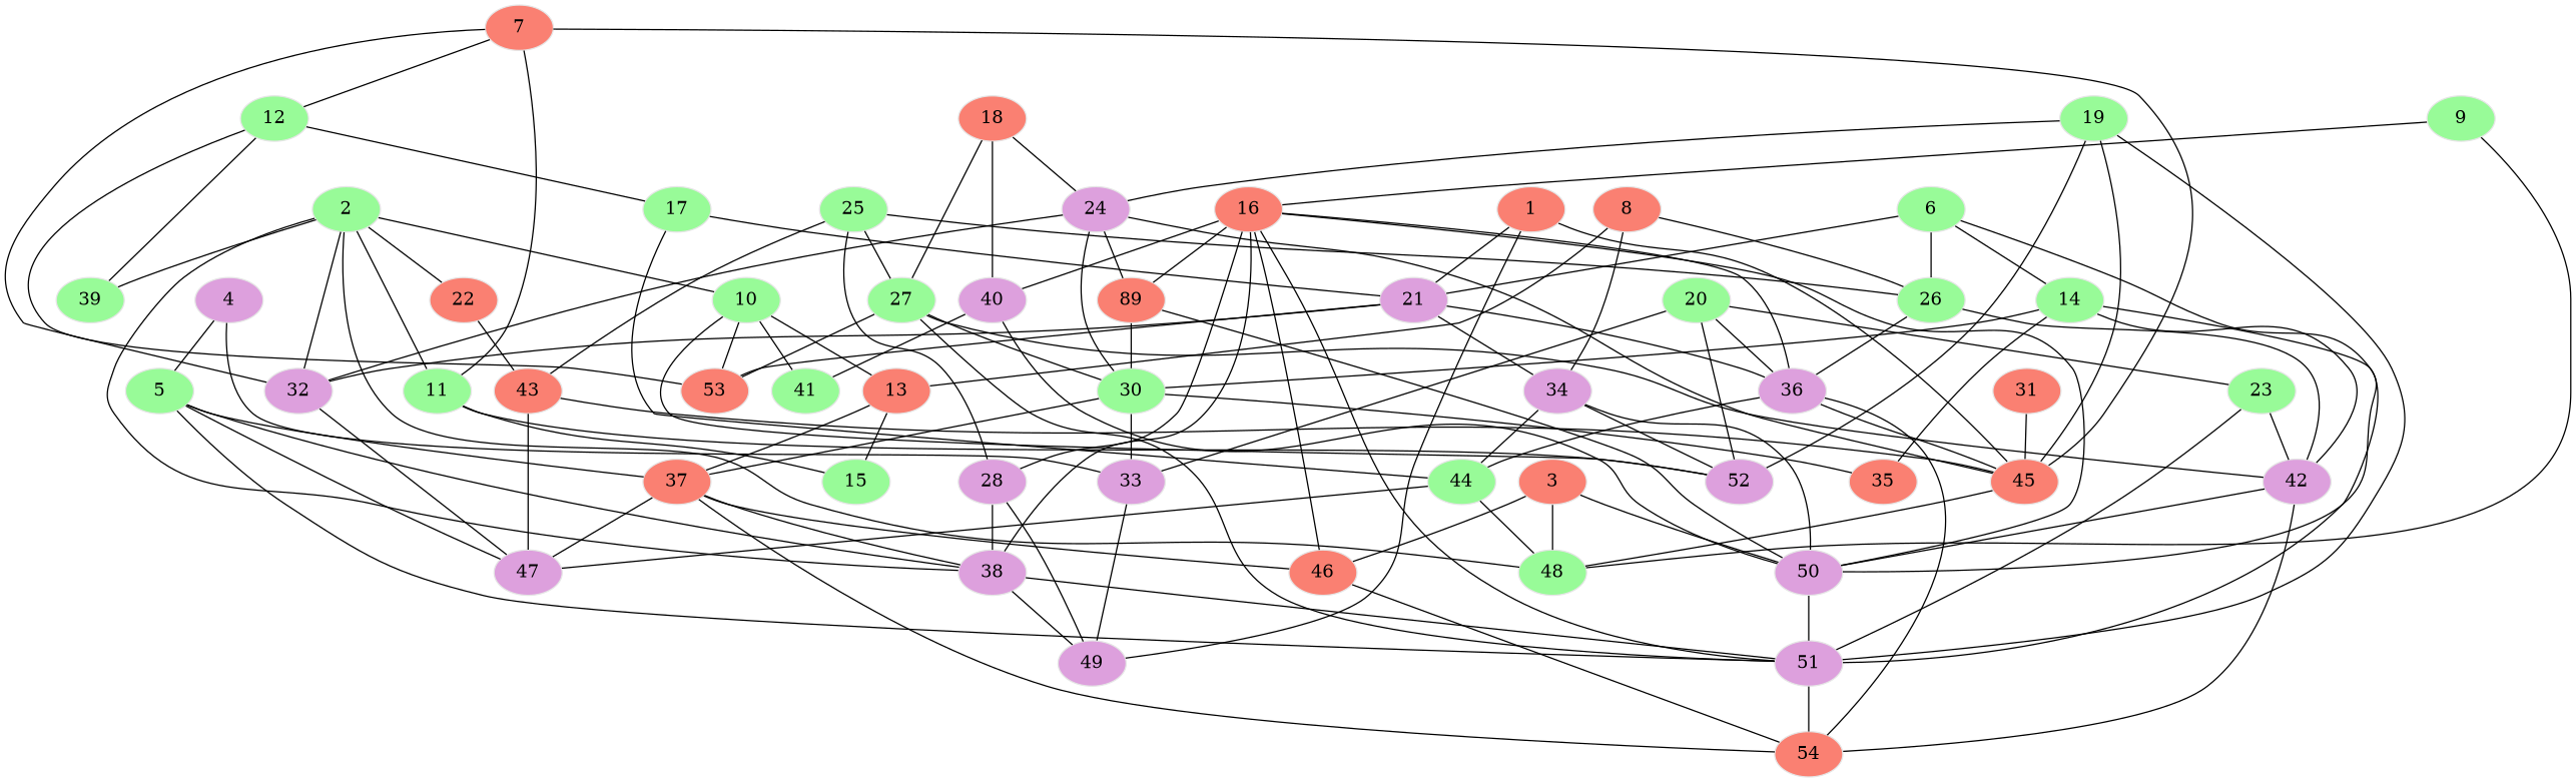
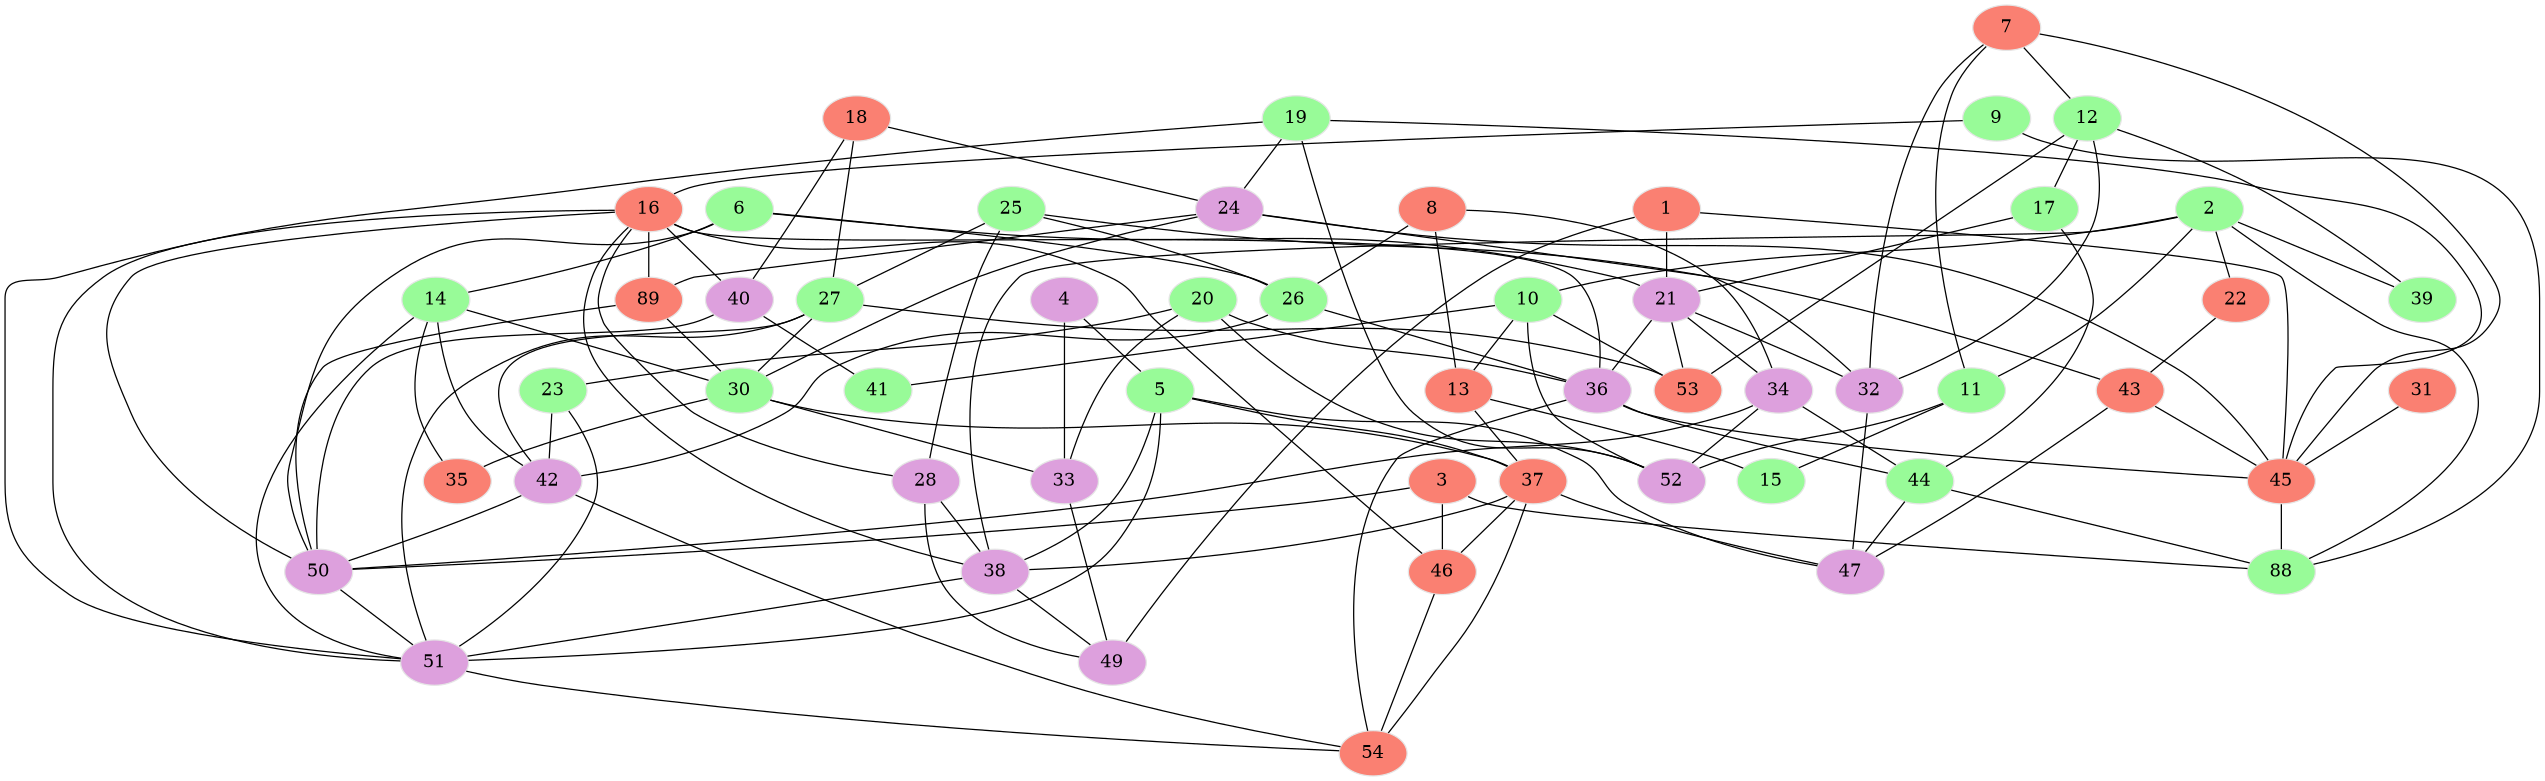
  graph {
    node [color=gray90 fillcolor=palegreen style=filled]
    edge [weight=1.0]
    1 [fillcolor=salmon]
    21 [fillcolor=plum]
    45 [fillcolor=salmon]
    49 [fillcolor=plum]
    32 [fillcolor=plum]
    34 [fillcolor=plum]
    53 [fillcolor=salmon]
    36 [fillcolor=plum]
-   48
+   48 [label=88]
    2
    10
    11
    22 [fillcolor=salmon]
    38 [fillcolor=plum]
    39
    13 [fillcolor=salmon]
    41
    52 [fillcolor=plum]
    15
    43 [fillcolor=salmon]
    47 [fillcolor=plum]
    51 [fillcolor=plum]
    3 [fillcolor=salmon]
    46 [fillcolor=salmon]
    50 [fillcolor=plum]
    54 [fillcolor=salmon]
    4 [fillcolor=plum]
    5
    33 [fillcolor=plum]
    37 [fillcolor=salmon]
    6
    14
    26
    30
    35 [fillcolor=salmon]
    42 [fillcolor=plum]
    7 [fillcolor=salmon]
    12
    17
    8 [fillcolor=salmon]
    44
    9
    16 [fillcolor=salmon]
    28 [fillcolor=plum]
    n45 [fillcolor=salmon label=89]
    40 [fillcolor=plum]
    18 [fillcolor=salmon]
    24 [fillcolor=plum]
    27
    19
    20
    23
    25
    31 [fillcolor=salmon]
    1 -- 21
    1 -- 45
    1 -- 49
    21 -- 32
    21 -- 34
    21 -- 53
    21 -- 36
    45 -- 48
    32 -- 47
    34 -- 52
    34 -- 50
    34 -- 44
    36 -- 45
    36 -- 54
    36 -- 44
-   2 -- 32
+   12 -- 32
    2 -- 48
    2 -- 10
    2 -- 11
    2 -- 22
    2 -- 38
    2 -- 39
    10 -- 53
    10 -- 13
    10 -- 41
    10 -- 52
    11 -- 52
    11 -- 15
    22 -- 43
    38 -- 49
    38 -- 51
    13 -- 15
    13 -- 37
    43 -- 45
    43 -- 47
    51 -- 54
    3 -- 48
    3 -- 46 [weight=2.0]
    3 -- 50
    46 -- 54
    50 -- 51
    4 -- 5
    4 -- 33
    5 -- 38
    5 -- 47
    5 -- 51
    5 -- 37
    33 -- 49
    37 -- 38
    37 -- 47
    37 -- 46
    37 -- 54
    6 -- 21
    6 -- 50
    6 -- 14
    6 -- 26
    14 -- 51
    14 -- 30
    14 -- 35
    14 -- 42
    26 -- 36
    26 -- 42
    30 -- 33
    30 -- 37
    30 -- 35
    42 -- 50
    42 -- 54
    7 -- 45
    7 -- 32
    7 -- 11
    7 -- 12
    12 -- 53
    12 -- 39
    12 -- 17
    17 -- 21
    17 -- 44
    8 -- 34
    8 -- 13
    8 -- 26
    44 -- 48
    44 -- 47
    9 -- 48
    9 -- 16
    16 -- 36
    16 -- 38
    16 -- 51
    16 -- 46
    16 -- 50
    16 -- 28
    16 -- n45 [weight=2.0]
    16 -- 40 [weight=2.0]
    28 -- 49
    28 -- 38
    n45 -- 50
    n45 -- 30
    40 -- 41
    40 -- 50
    18 -- 40
    18 -- 24
    18 -- 27
    24 -- 45
    24 -- 32
    24 -- 30
    24 -- n45
    27 -- 53
    27 -- 51
    27 -- 30
    27 -- 42
    19 -- 45
    19 -- 52
    19 -- 51
    19 -- 24
    20 -- 36
    20 -- 52
    20 -- 33
    20 -- 23
    23 -- 51 [weight=2.0]
    23 -- 42
    25 -- 43
    25 -- 26
    25 -- 28
    25 -- 27
    31 -- 45 [weight=2.0]
  }
